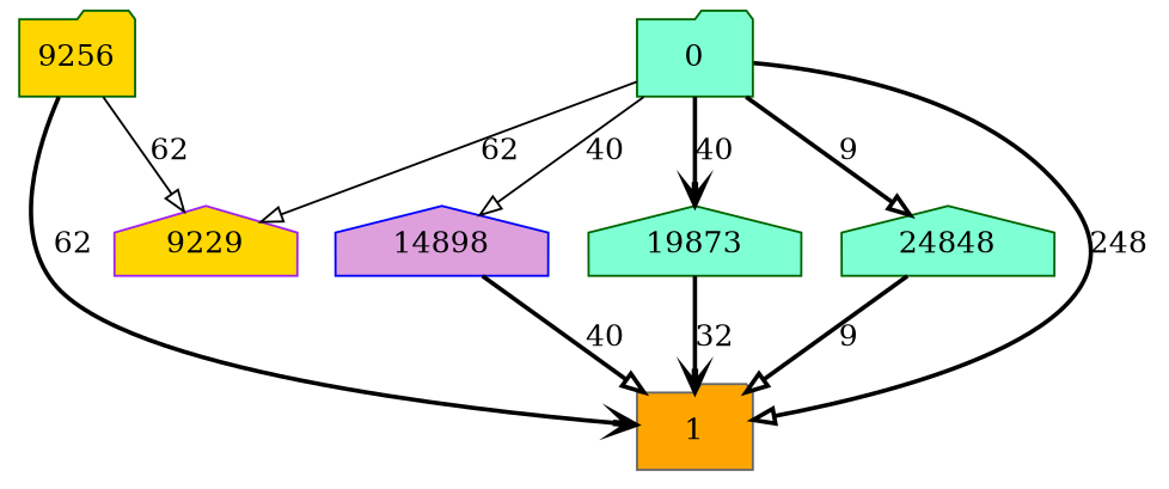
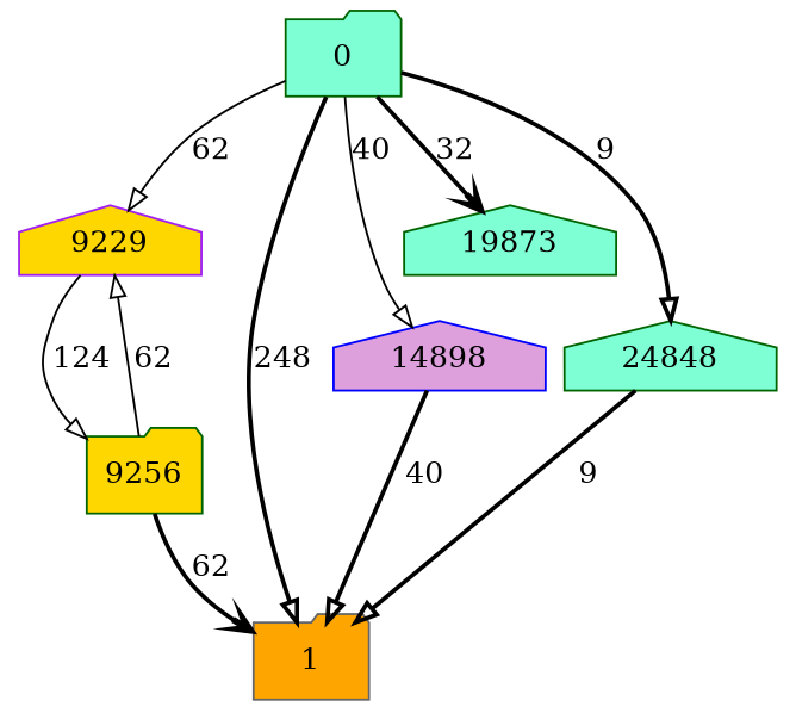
  digraph {
    rankdir=TB
    node [color=darkgreen fillcolor=aquamarine shape=house style=filled]
    edge [arrowhead=onormal style=bold]
    9229 [color=purple fillcolor=gold]
    9256 [fillcolor=gold shape=folder]
    1 [color=gray40 fillcolor=orange shape=folder]
    14898 [color=blue fillcolor=plum]
    19873
    24848
    0 [shape=folder]
+   9229 -> 9256 [label=124 style=solid]
    9256 -> 9229 [label=62 style=solid]
    9256 -> 1 [arrowhead=vee label=62]
    14898 -> 1 [label=40]
-   19873 -> 1 [arrowhead=vee label=32]
    24848 -> 1 [label=9]
    0 -> 9229 [label=62 style=solid]
    0 -> 1 [label=248]
    0 -> 14898 [label=40 style=solid]
-   0 -> 19873 [arrowhead=vee label=40]
+   0 -> 19873 [arrowhead=vee label=32]
    0 -> 24848 [label=9]
  }
